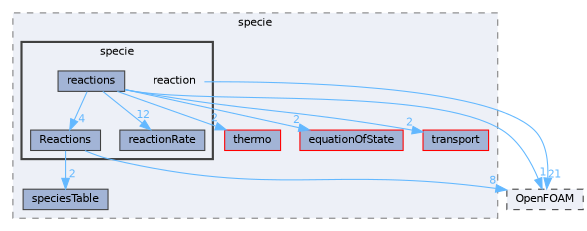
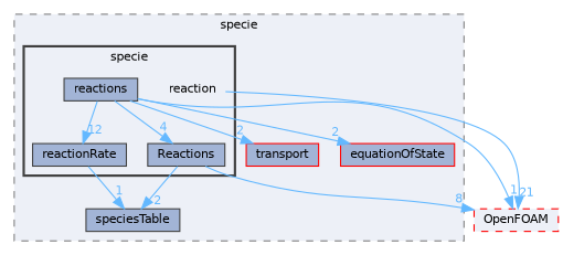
  digraph {
    compound=true
    node [fontname=Helvetica fontsize=10 shape=box color=grey25 fillcolor="#a2b4d6" style=filled]
    edge [color=steelblue1 fontcolor=steelblue1 fontname=Helvetica fontsize=10 headlabel=2 labeldistance=1.5 labelfontname=Helvetica labelfontsize=10]
    n1 [height=0.2 label=reaction shape=plaintext width=0.4 color="" fillcolor="" style=""]
    n2 [height=0.2 label=reactionRate width=0.4]
    n3 [height=0.2 label=Reactions width=0.4]
    n4 [height=0.2 label=reactions width=0.4]
    n5 [height=0.2 label=speciesTable width=0.4]
    n6 [color=red height=0.2 label=transport width=0.4]
-   n7 [color=red height=0.2 label=thermo width=0.4]
    n8 [color=red height=0.2 label=equationOfState width=0.4]
-   n9 [fillcolor="#edf0f7" height=0.2 label=OpenFOAM style="filled,dashed" width=0.4]
+   n9 [color=red fillcolor="#edf0f7" height=0.2 label=OpenFOAM style="filled,dashed" width=0.4]
    subgraph cluster_1 {
      bgcolor="#edf0f7"
      fontname=Helvetica
      fontsize=10
      label=specie
      pencolor=grey50
      style="filled,dashed"
      n5
      n6
-     n7
      n8
      subgraph cluster_2 {
        bgcolor="#edf0f7"
        fontname=Helvetica
        fontsize=10
        label=specie
        pencolor=grey25
        style="filled,bold"
        n1
        n2
        n3
        n4
      }
    }
    n1 -> n9 [headlabel=21]
+   n2 -> n5 [headlabel=1]
    n3 -> n5
    n3 -> n9 [headlabel=8]
    n4 -> n2 [headlabel=12]
    n4 -> n3 [headlabel=4]
    n4 -> n6
-   n4 -> n7
    n4 -> n8
    n4 -> n9 [headlabel=1]
  }
